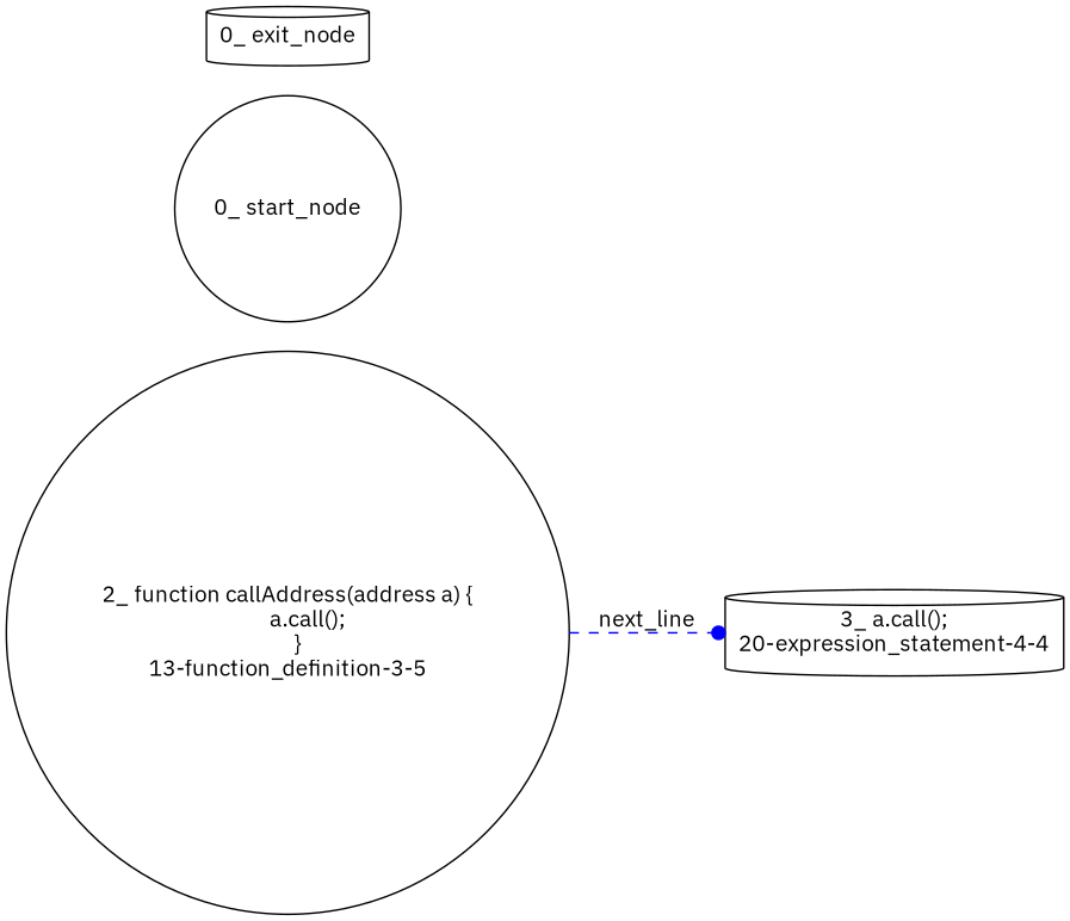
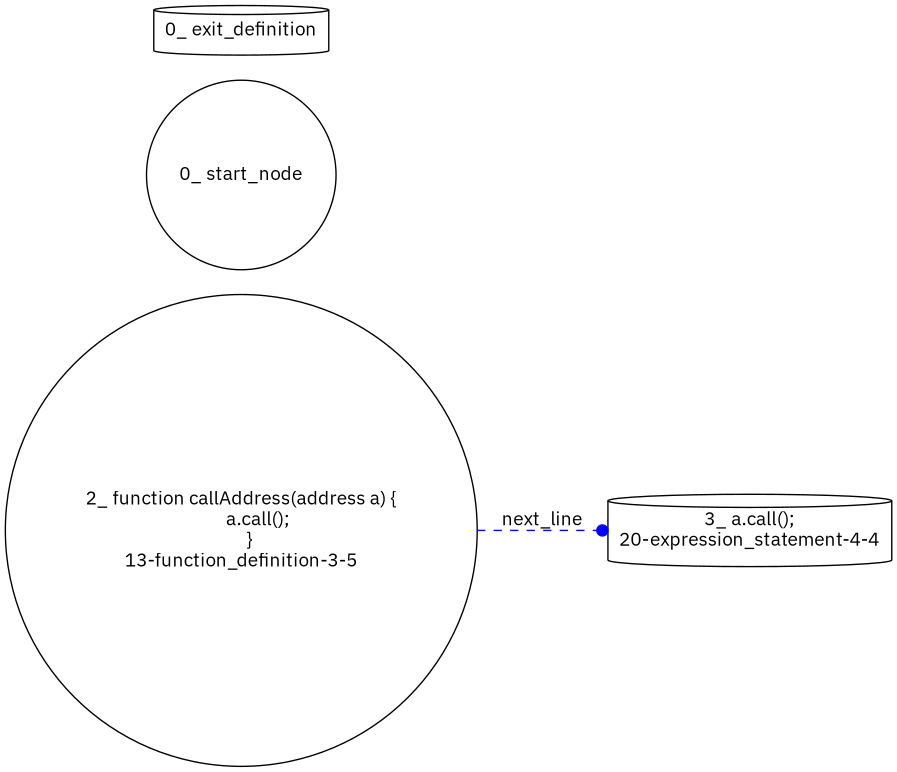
  digraph {
    rankdir=LR
    fontname="IBM Plex Sans"
    node [shape=circle fontname="IBM Plex Sans"]
    n1 [label="2_ function callAddress(address a) {\n        a.call();\n    }\n13-function_definition-3-5" method="callAddress(address a)" type_label=function_definition]
    n2 [label="3_ a.call();\n20-expression_statement-4-4" method="callAddress(address a)" type_label=expression_statement shape=cylinder]
    n3 [label="0_ start_node" type_label=start]
-   n4 [label="0_ exit_node" type_label=exit shape=cylinder]
+   n4 [label="0_ exit_definition" type_label=exit shape=cylinder]
    n1 -> n2 [color=blue controlflow_type=next_line edge_type=CFG_edge label=next_line style=dashed arrowhead=dot fontname="IBM Plex Sans"]
  }
